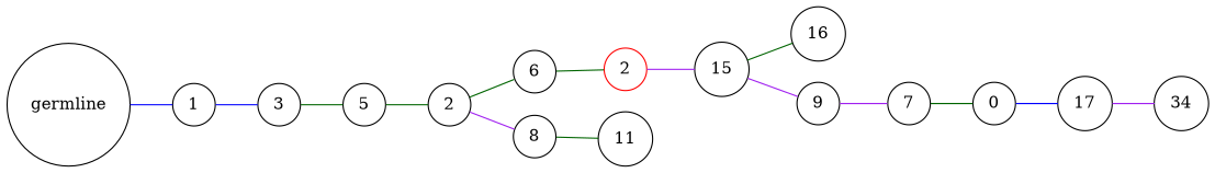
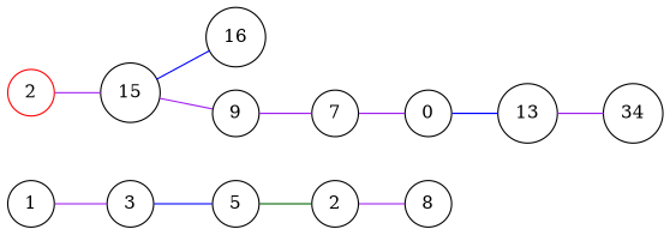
  graph {
    rankdir=LR
    splines=line
    node [shape=circle]
    edge [color=purple]
-   n1 [label=germline]
    n2 [label=1]
    n3 [label=3]
    n4 [label=5]
    n5 [label=2]
-   n6 [label=6]
    n7 [label=8]
    n8 [color=red label=2]
-   n9 [label=11]
    n10 [label=15]
    n11 [label=16]
    n12 [label=9]
    n13 [label=7]
    n14 [label=0]
-   n15 [label=17]
+   n15 [label=13]
    n16 [label=34]
-   n1 -- n2 [color=blue]
-   n2 -- n3 [color=blue]
-   n3 -- n4 [color=darkgreen]
+   n2 -- n3
+   n3 -- n4 [color=blue]
    n4 -- n5 [color=darkgreen]
-   n5 -- n6 [color=darkgreen]
    n5 -- n7
-   n6 -- n8 [color=darkgreen]
-   n7 -- n9 [color=darkgreen]
    n8 -- n10
-   n10 -- n11 [color=darkgreen]
+   n10 -- n11 [color=blue]
    n10 -- n12
    n12 -- n13
-   n13 -- n14 [color=darkgreen]
+   n13 -- n14
    n14 -- n15 [color=blue]
    n15 -- n16
  }
